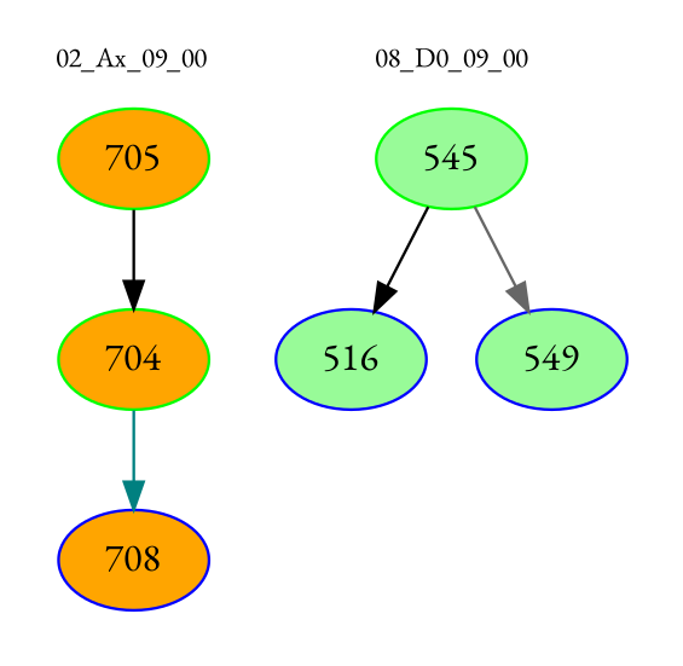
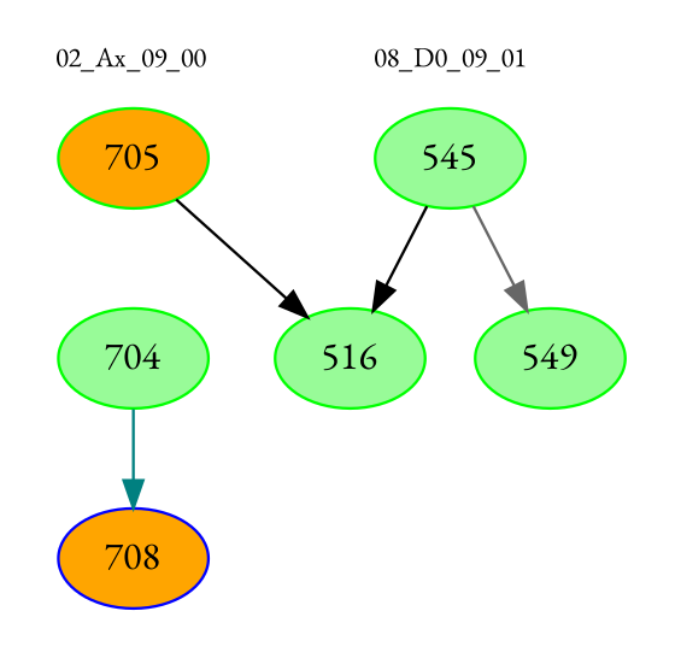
  digraph {
    fontname="EB Garamond"
    node [color=green fillcolor=orange fontname="EB Garamond" style=filled]
    edge [color=black fontname="EB Garamond"]
    n1 [label=705]
-   n2 [label=704]
+   n2 [fillcolor=palegreen label=704]
    n3 [color=blue label=708]
    n4 [fillcolor=palegreen label=545]
-   n5 [color=blue fillcolor=palegreen label=516]
-   n6 [color=blue fillcolor=palegreen label=549]
+   n5 [fillcolor=palegreen label=516]
+   n6 [fillcolor=palegreen label=549]
    subgraph cluster_1 {
      color=white
      fontsize=10
      label="02_Ax_09_00"
      n1
      n2
      n3
    }
    subgraph cluster_2 {
      color=white
      fontsize=10
-     label="08_D0_09_00"
+     label="08_D0_09_01"
      n4
      n5
      n6
    }
-   n1 -> n2
+   n1 -> n5
    n2 -> n3 [color=teal]
    n4 -> n5
    n4 -> n6 [color=gray40]
  }
